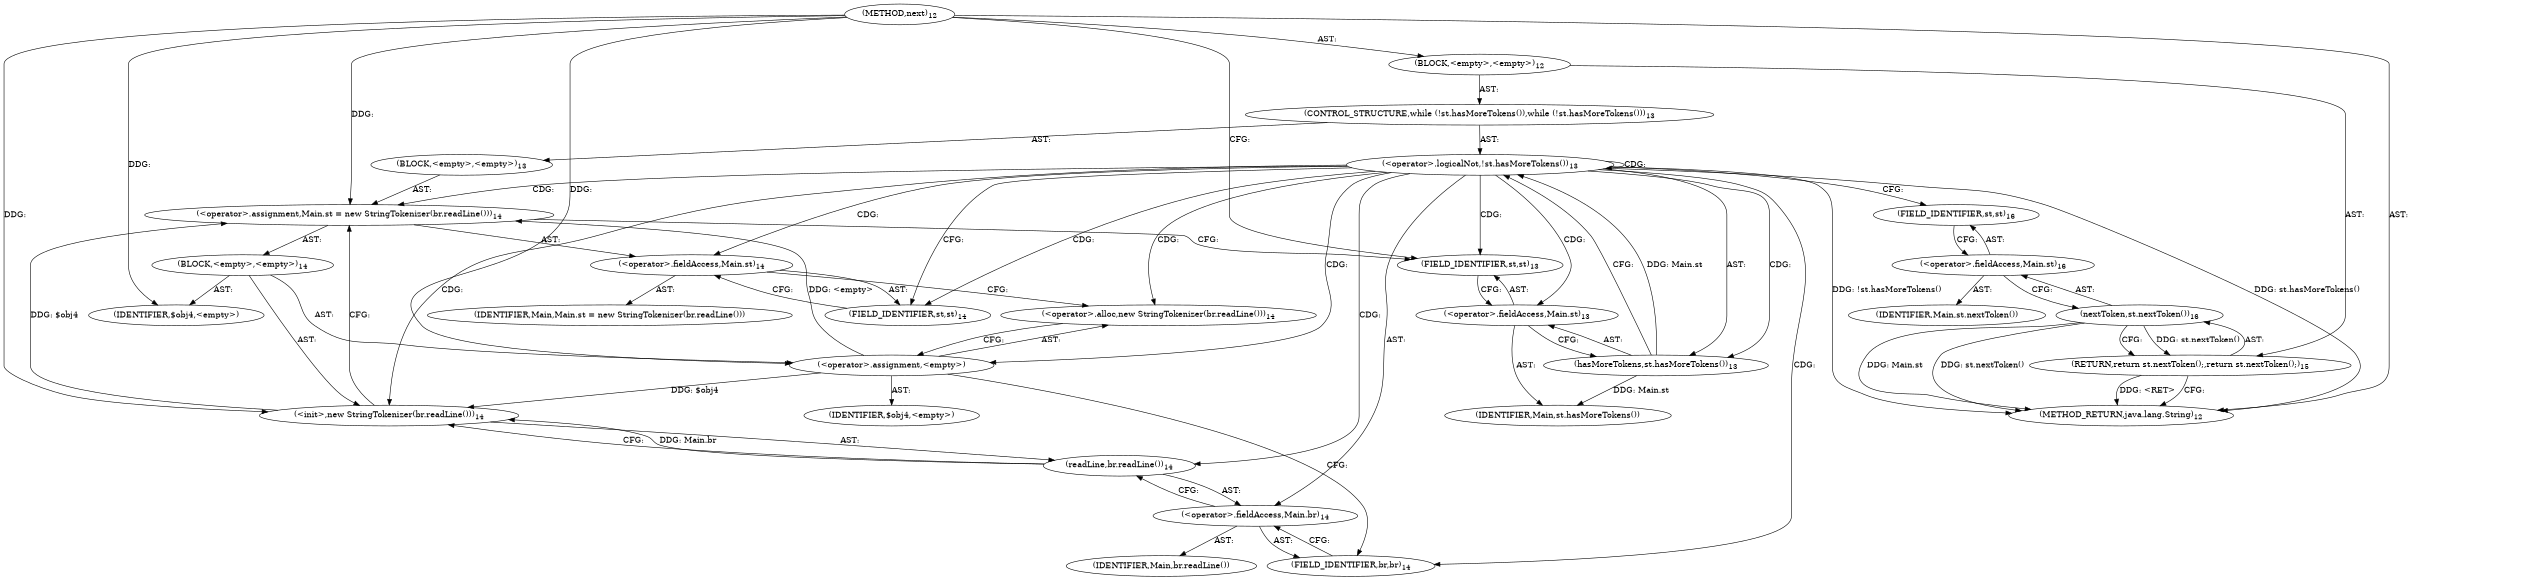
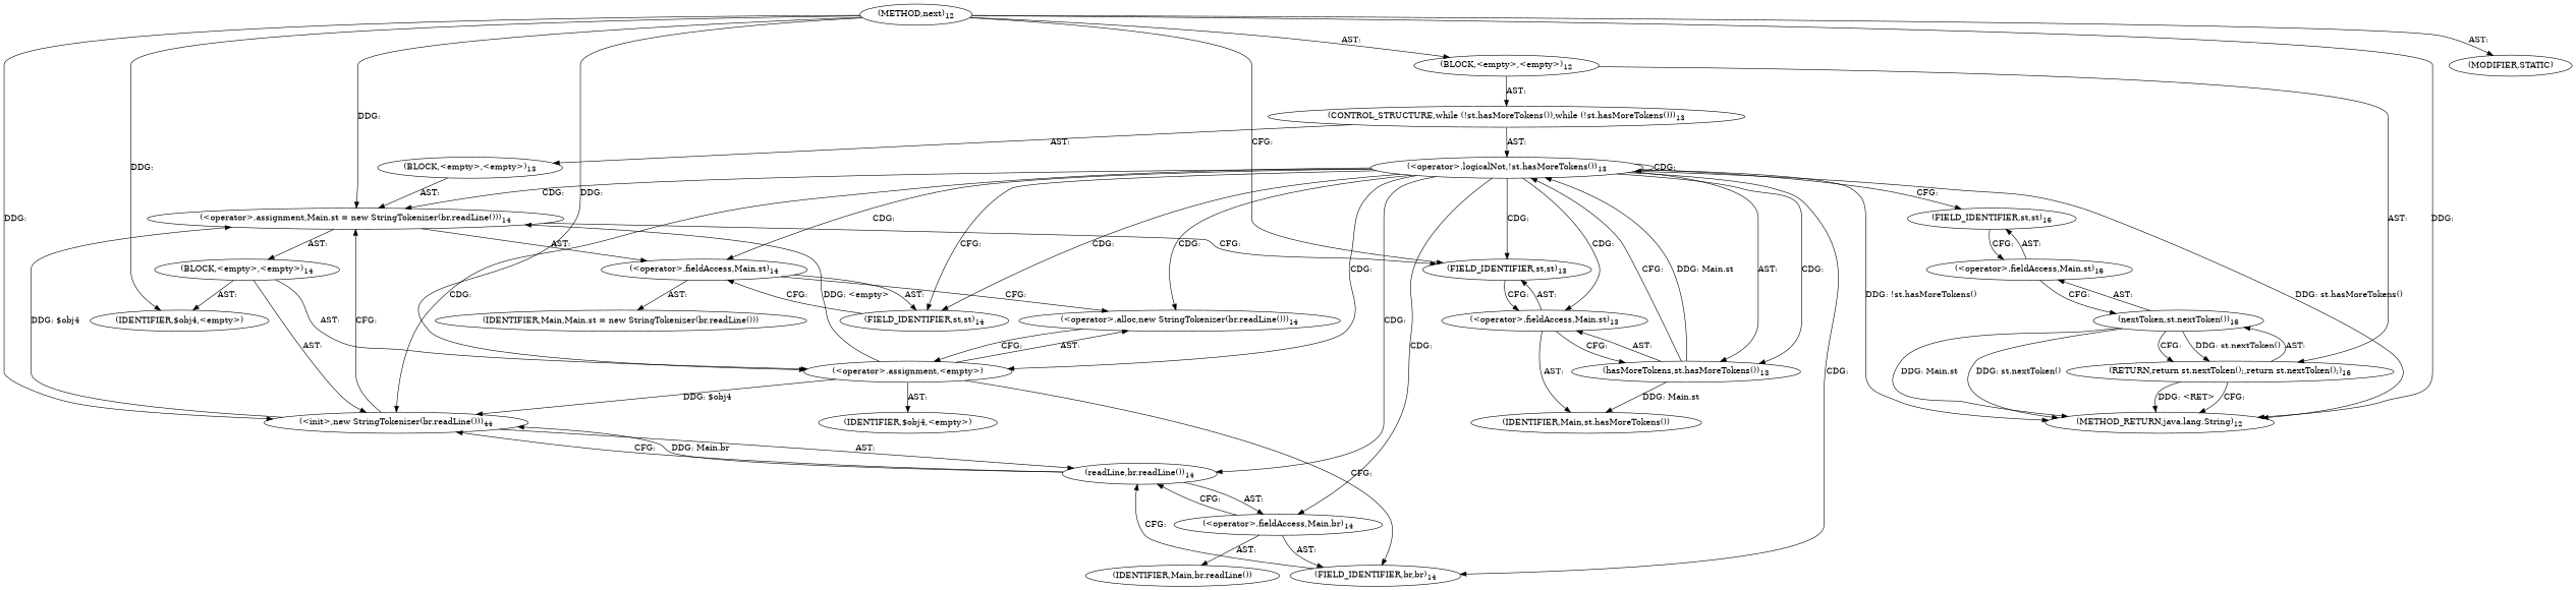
  digraph {
    n1 [label=<(METHOD,next)<SUB>12</SUB>>]
    n2 [label=<(BLOCK,&lt;empty&gt;,&lt;empty&gt;)<SUB>12</SUB>>]
    n3 [label=<(FIELD_IDENTIFIER,st,st)<SUB>13</SUB>>]
    n4 [label=<(&lt;operator&gt;.assignment,Main.st = new StringTokenizer(br.readLine()))<SUB>14</SUB>>]
    n5 [label=<(&lt;operator&gt;.assignment,&lt;empty&gt;)>]
-   n6 [label=<(&lt;init&gt;,new StringTokenizer(br.readLine()))<SUB>14</SUB>>]
+   n6 [label=<(&lt;init&gt;,new StringTokenizer(br.readLine()))<SUB>44</SUB>>]
    n7 [label=<(IDENTIFIER,$obj4,&lt;empty&gt;)>]
+   n8 [label=<(MODIFIER,STATIC)>]
    n9 [label=<(METHOD_RETURN,java.lang.String)<SUB>12</SUB>>]
    n10 [label=<(CONTROL_STRUCTURE,while (!st.hasMoreTokens()),while (!st.hasMoreTokens()))<SUB>13</SUB>>]
-   n11 [label=<(RETURN,return st.nextToken();,return st.nextToken();)<SUB>15</SUB>>]
+   n11 [label=<(RETURN,return st.nextToken();,return st.nextToken();)<SUB>16</SUB>>]
    n12 [label=<(&lt;operator&gt;.fieldAccess,Main.st)<SUB>13</SUB>>]
    n13 [label=<(&lt;operator&gt;.fieldAccess,Main.st)<SUB>14</SUB>>]
    n14 [label=<(BLOCK,&lt;empty&gt;,&lt;empty&gt;)<SUB>14</SUB>>]
    n15 [label=<(&lt;operator&gt;.alloc,new StringTokenizer(br.readLine()))<SUB>14</SUB>>]
    n16 [label=<(FIELD_IDENTIFIER,br,br)<SUB>14</SUB>>]
    n17 [label=<(IDENTIFIER,$obj4,&lt;empty&gt;)>]
    n18 [label=<(readLine,br.readLine())<SUB>14</SUB>>]
    n19 [label=<(&lt;operator&gt;.logicalNot,!st.hasMoreTokens())<SUB>13</SUB>>]
    n20 [label=<(BLOCK,&lt;empty&gt;,&lt;empty&gt;)<SUB>13</SUB>>]
    n21 [label=<(nextToken,st.nextToken())<SUB>16</SUB>>]
    n22 [label=<(hasMoreTokens,st.hasMoreTokens())<SUB>13</SUB>>]
    n23 [label=<(FIELD_IDENTIFIER,st,st)<SUB>14</SUB>>]
    n24 [label=<(&lt;operator&gt;.fieldAccess,Main.br)<SUB>14</SUB>>]
    n25 [label=<(FIELD_IDENTIFIER,st,st)<SUB>16</SUB>>]
    n26 [label=<(IDENTIFIER,Main,st.hasMoreTokens())>]
    n27 [label=<(IDENTIFIER,Main,Main.st = new StringTokenizer(br.readLine()))>]
    n28 [label=<(IDENTIFIER,Main,br.readLine())>]
    n29 [label=<(&lt;operator&gt;.fieldAccess,Main.st)<SUB>16</SUB>>]
-   n30 [label=<(IDENTIFIER,Main,st.nextToken())>]
    n1 -> n2 [label="AST: "]
    n1 -> n3 [label="CFG: "]
    n1 -> n4 [label="DDG: "]
    n1 -> n5 [label="DDG: "]
    n1 -> n6 [label="DDG: "]
    n1 -> n7 [label="DDG: "]
-   n1 -> n9 [label="AST: "]
+   n1 -> n8 [label="AST: "]
+   n1 -> n9 [label="DDG: "]
    n2 -> n10 [label="AST: "]
    n2 -> n11 [label="AST: "]
    n3 -> n12 [label="CFG: "]
    n4 -> n3 [label="CFG: "]
    n4 -> n13 [label="AST: "]
    n4 -> n14 [label="AST: "]
    n5 -> n4 [label="DDG: &lt;empty&gt;"]
    n5 -> n6 [label="DDG: $obj4"]
    n5 -> n15 [label="AST: "]
    n5 -> n16 [label="CFG: "]
    n5 -> n17 [label="AST: "]
    n6 -> n4 [label="CFG: "]
    n6 -> n4 [label="DDG: $obj4"]
    n6 -> n18 [label="AST: "]
    n10 -> n19 [label="AST: "]
    n10 -> n20 [label="AST: "]
    n11 -> n9 [label="CFG: "]
    n11 -> n9 [label="DDG: &lt;RET&gt;"]
    n11 -> n21 [label="AST: "]
    n12 -> n3 [label="AST: "]
    n12 -> n22 [label="CFG: "]
    n12 -> n26 [label="AST: "]
    n13 -> n15 [label="CFG: "]
    n13 -> n23 [label="AST: "]
    n13 -> n27 [label="AST: "]
    n14 -> n5 [label="AST: "]
    n14 -> n6 [label="AST: "]
    n14 -> n7 [label="AST: "]
    n15 -> n5 [label="CFG: "]
-   n16 -> n24 [label="CFG: "]
+   n16 -> n18 [label="CFG: "]
    n18 -> n6 [label="CFG: "]
    n18 -> n6 [label="DDG: Main.br"]
    n18 -> n24 [label="AST: "]
    n19 -> n3 [label="CDG: "]
    n19 -> n4 [label="CDG: "]
    n19 -> n5 [label="CDG: "]
    n19 -> n6 [label="CDG: "]
    n19 -> n9 [label="DDG: st.hasMoreTokens()"]
    n19 -> n9 [label="DDG: !st.hasMoreTokens()"]
    n19 -> n12 [label="CDG: "]
    n19 -> n13 [label="CDG: "]
    n19 -> n15 [label="CDG: "]
    n19 -> n16 [label="CDG: "]
    n19 -> n18 [label="CDG: "]
    n19 -> n19 [label="CDG: "]
    n19 -> n22 [label="AST: "]
    n19 -> n22 [label="CDG: "]
    n19 -> n23 [label="CFG: "]
    n19 -> n23 [label="CDG: "]
-   n19 -> n24 [label="AST: "]
+   n19 -> n24 [label="CDG: "]
    n19 -> n25 [label="CFG: "]
    n20 -> n4 [label="AST: "]
    n21 -> n9 [label="DDG: Main.st"]
    n21 -> n9 [label="DDG: st.nextToken()"]
    n21 -> n11 [label="CFG: "]
    n21 -> n11 [label="DDG: st.nextToken()"]
    n21 -> n29 [label="AST: "]
    n22 -> n12 [label="AST: "]
    n22 -> n19 [label="CFG: "]
    n22 -> n19 [label="DDG: Main.st"]
    n22 -> n26 [label="DDG: Main.st"]
    n23 -> n13 [label="CFG: "]
    n24 -> n16 [label="AST: "]
    n24 -> n18 [label="CFG: "]
    n24 -> n28 [label="AST: "]
    n25 -> n29 [label="CFG: "]
    n29 -> n21 [label="CFG: "]
    n29 -> n25 [label="AST: "]
-   n29 -> n30 [label="AST: "]
  }
